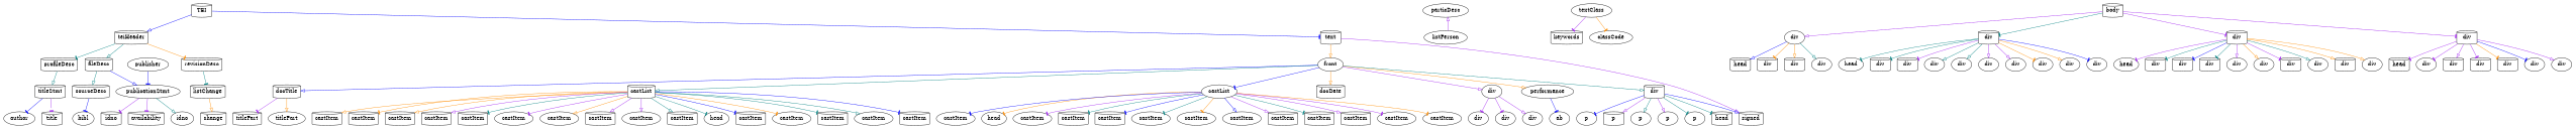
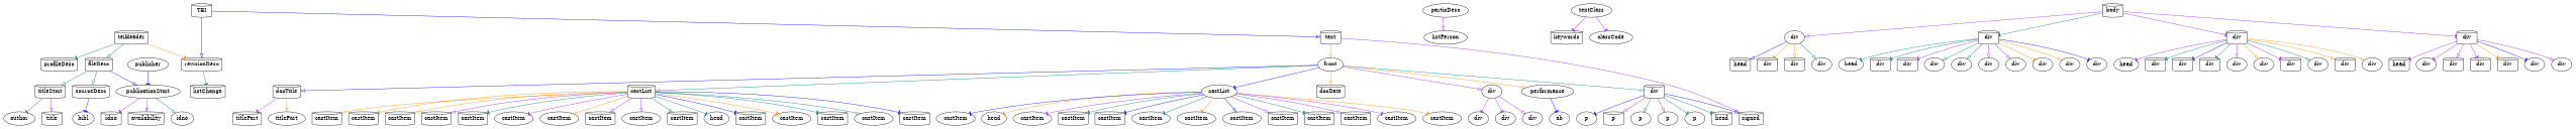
  digraph {
    node [shape=cylinder]
    edge [arrowhead=tee color=purple]
    n1 [label=TEI]
    n2 [label=teiHeader]
    n3 [label=text]
    n4 [label=fileDesc]
    n5 [label=profileDesc]
    n6 [label=revisionDesc]
    n7 [label=front shape=ellipse]
    n8 [label=signed]
    n9 [label=titleStmt]
    n10 [label=publicationStmt shape=ellipse]
    n11 [label=sourceDesc]
    n12 [label=listChange]
    n13 [label=title]
    n14 [label=author shape=ellipse]
    n15 [label=idno shape=ellipse]
    n16 [label=idno]
    n17 [label=availability]
    n18 [label=bibl shape=ellipse]
    n19 [label=publisher shape=ellipse]
    n20 [label=particDesc shape=ellipse]
    n21 [label=listPerson shape=ellipse]
    n22 [label=textClass shape=ellipse]
    n23 [label=keywords]
    n24 [label=classCode shape=ellipse]
-   n25 [label=change]
    n26 [label=docTitle]
    n27 [label=docDate]
    n28 [label=div shape=ellipse]
    n29 [label=performance shape=ellipse]
    n30 [label=div]
    n31 [label=castList]
    n32 [label=castList shape=ellipse]
    n33 [label=body]
    n34 [label=div shape=ellipse]
    n35 [label=div]
    n36 [label=div]
    n37 [label=div]
    n38 [label=titlePart shape=ellipse]
    n39 [label=titlePart]
    n40 [label=div shape=ellipse]
    n41 [label=div shape=ellipse]
    n42 [label=div shape=ellipse]
    n43 [label=ab shape=ellipse]
    n44 [label=head]
    n45 [label=p shape=ellipse]
    n46 [label=p]
    n47 [label=p shape=ellipse]
    n48 [label=p shape=ellipse]
    n49 [label=p shape=ellipse]
    n50 [label=head shape=ellipse]
    n51 [label=castItem]
    n52 [label=castItem shape=ellipse]
    n53 [label=castItem]
    n54 [label=castItem shape=ellipse]
    n55 [label=castItem]
    n56 [label=castItem]
    n57 [label=castItem]
    n58 [label=castItem]
    n59 [label=castItem]
    n60 [label=castItem]
    n61 [label=castItem shape=ellipse]
    n62 [label=castItem shape=ellipse]
    n63 [label=castItem]
    n64 [label=castItem shape=ellipse]
    n65 [label=castItem]
    n66 [label=head shape=ellipse]
    n67 [label=castItem shape=ellipse]
    n68 [label=castItem]
    n69 [label=castItem]
    n70 [label=castItem shape=ellipse]
    n71 [label=castItem shape=ellipse]
    n72 [label=castItem shape=ellipse]
    n73 [label=castItem]
    n74 [label=castItem]
    n75 [label=castItem]
    n76 [label=castItem shape=ellipse]
    n77 [label=castItem shape=ellipse]
    n78 [label=castItem shape=ellipse]
    n79 [label=head]
    n80 [label=div]
    n81 [label=div]
    n82 [label=div shape=ellipse]
    n83 [label=head shape=ellipse]
    n84 [label=div]
    n85 [label=div]
    n86 [label=div shape=ellipse]
    n87 [label=div shape=ellipse]
    n88 [label=div shape=ellipse]
    n89 [label=div shape=ellipse]
    n90 [label=div shape=ellipse]
    n91 [label=div shape=ellipse]
    n92 [label=div shape=ellipse]
    n93 [label=head shape=ellipse]
    n94 [label=div]
    n95 [label=div]
    n96 [label=div]
    n97 [label=div shape=ellipse]
    n98 [label=div shape=ellipse]
    n99 [label=div]
    n100 [label=div shape=ellipse]
    n101 [label=div]
    n102 [label=div shape=ellipse]
    n103 [label=head]
    n104 [label=div shape=ellipse]
    n105 [label=div]
    n106 [label=div]
    n107 [label=div]
    n108 [label=div shape=ellipse]
    n109 [label=div shape=ellipse]
-   n1 -> n2 [arrowhead=onormal color=blue]
-   n1 -> n3 [color=blue]
+   n1 -> n6 [arrowhead=onormal color=blue]
+   n1 -> n3 [arrowhead=onormal color=blue]
    n2 -> n4 [arrowhead=onormal color=teal]
    n2 -> n5 [color=teal]
    n2 -> n6 [color=darkorange]
    n3 -> n7 [arrowhead=onormal color=darkorange]
    n3 -> n8 [arrowhead=onormal]
-   n5 -> n9 [arrowhead=onormal color=teal]
+   n4 -> n9 [arrowhead=onormal color=teal]
    n4 -> n10 [arrowhead=onormal color=blue]
    n4 -> n11 [arrowhead=onormal color=teal]
    n6 -> n12 [color=teal]
    n7 -> n26 [arrowhead=onormal color=blue]
    n7 -> n27 [arrowhead=onormal color=darkorange]
    n7 -> n28 [arrowhead=onormal]
    n7 -> n29 [arrowhead=onormal color=darkorange]
    n7 -> n30 [arrowhead=onormal color=teal]
    n7 -> n31 [arrowhead=onormal color=teal]
    n7 -> n32 [color=blue]
-   n9 -> n13
-   n9 -> n14 [color=blue]
+   n9 -> n13 [arrowhead=onormal]
+   n9 -> n14
    n10 -> n15 [arrowhead=onormal color=teal]
    n10 -> n16
-   n10 -> n17
+   n10 -> n17 [arrowhead=onormal]
    n11 -> n18 [color=blue]
-   n12 -> n25 [arrowhead=onormal color=darkorange]
    n19 -> n10 [color=blue]
-   n21 -> n20 [arrowhead=onormal]
+   n20 -> n21 [arrowhead=onormal]
    n22 -> n23
-   n22 -> n24 [color=darkorange]
+   n22 -> n24
    n26 -> n38 [arrowhead=onormal color=darkorange]
    n26 -> n39
    n28 -> n40 [arrowhead=onormal]
    n28 -> n41
    n28 -> n42
    n29 -> n43 [color=blue]
    n30 -> n8 [arrowhead=onormal color=blue]
    n30 -> n44 [color=teal]
    n30 -> n45 [color=blue]
    n30 -> n46 [arrowhead=onormal]
    n30 -> n47 [arrowhead=onormal color=teal]
    n30 -> n48 [arrowhead=onormal]
    n30 -> n49 [color=teal]
    n31 -> n50 [color=teal]
    n31 -> n51 [color=blue]
    n31 -> n52 [color=darkorange]
    n31 -> n53 [color=teal]
    n31 -> n54 [arrowhead=onormal color=teal]
    n31 -> n55 [color=blue]
    n31 -> n56 [arrowhead=onormal color=darkorange]
    n31 -> n57 [color=darkorange]
    n31 -> n58 [arrowhead=onormal color=darkorange]
    n31 -> n59 [arrowhead=onormal]
    n31 -> n60 [color=teal]
    n31 -> n61
    n31 -> n62 [arrowhead=onormal color=darkorange]
    n31 -> n63 [arrowhead=onormal]
    n31 -> n64 [arrowhead=onormal]
    n31 -> n65 [arrowhead=onormal color=teal]
    n32 -> n66 [color=darkorange]
    n32 -> n67
    n32 -> n68 [color=teal]
    n32 -> n69 [color=blue]
    n32 -> n70 [color=teal]
    n32 -> n71 [color=darkorange]
    n32 -> n72 [arrowhead=onormal color=blue]
    n32 -> n73 [arrowhead=onormal]
    n32 -> n74 [color=teal]
    n32 -> n75 [arrowhead=onormal]
    n32 -> n76
    n32 -> n77 [color=darkorange]
    n32 -> n78 [color=blue]
    n33 -> n34 [arrowhead=onormal]
    n33 -> n35 [color=teal]
    n33 -> n36
    n33 -> n37
    n34 -> n79 [arrowhead=onormal color=blue]
    n34 -> n80 [color=darkorange]
    n34 -> n81 [arrowhead=onormal color=darkorange]
    n34 -> n82 [arrowhead=onormal color=teal]
    n35 -> n83 [color=teal]
    n35 -> n84 [color=teal]
    n35 -> n85
    n35 -> n86 [arrowhead=onormal color=teal]
    n35 -> n87 [arrowhead=onormal color=teal]
    n35 -> n88 [arrowhead=onormal]
    n35 -> n89 [arrowhead=onormal]
    n35 -> n90 [color=darkorange]
    n35 -> n91 [arrowhead=onormal color=darkorange]
    n35 -> n92 [color=blue]
    n36 -> n93
    n36 -> n94 [color=teal]
    n36 -> n95 [color=blue]
    n36 -> n96 [color=teal]
    n36 -> n97 [arrowhead=onormal]
    n36 -> n98 [arrowhead=onormal color=darkorange]
    n36 -> n99
    n36 -> n100 [arrowhead=onormal color=teal]
    n36 -> n101 [arrowhead=onormal color=darkorange]
    n36 -> n102 [arrowhead=onormal color=darkorange]
    n37 -> n103
    n37 -> n104
    n37 -> n105 [arrowhead=onormal]
    n37 -> n106
    n37 -> n107 [color=darkorange]
    n37 -> n108 [color=blue]
    n37 -> n109 [arrowhead=onormal]
  }
